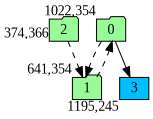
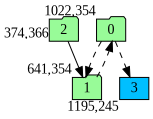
  digraph {
    bgcolor=white
    fontname="Liberation Serif"
    node [fillcolor=palegreen fixedsize=true fontname="Liberation Serif" shape=folder style=filled]
    edge [fontname="Liberation Serif" style=dashed]
    0 [height=0.3 width=0.4 xlabel="1022,354"]
    1 [height=0.3 width=0.4 xlabel="641,354"]
    3 [fillcolor=deepskyblue height=0.3 shape=box width=0.4 xlabel="1195,245"]
    2 [height=0.3 width=0.4 xlabel="374,366"]
    0 -> 1
-   0 -> 3 [style=solid]
+   0 -> 3
    1 -> 0
-   2 -> 1
+   2 -> 1 [style=solid]
  }
